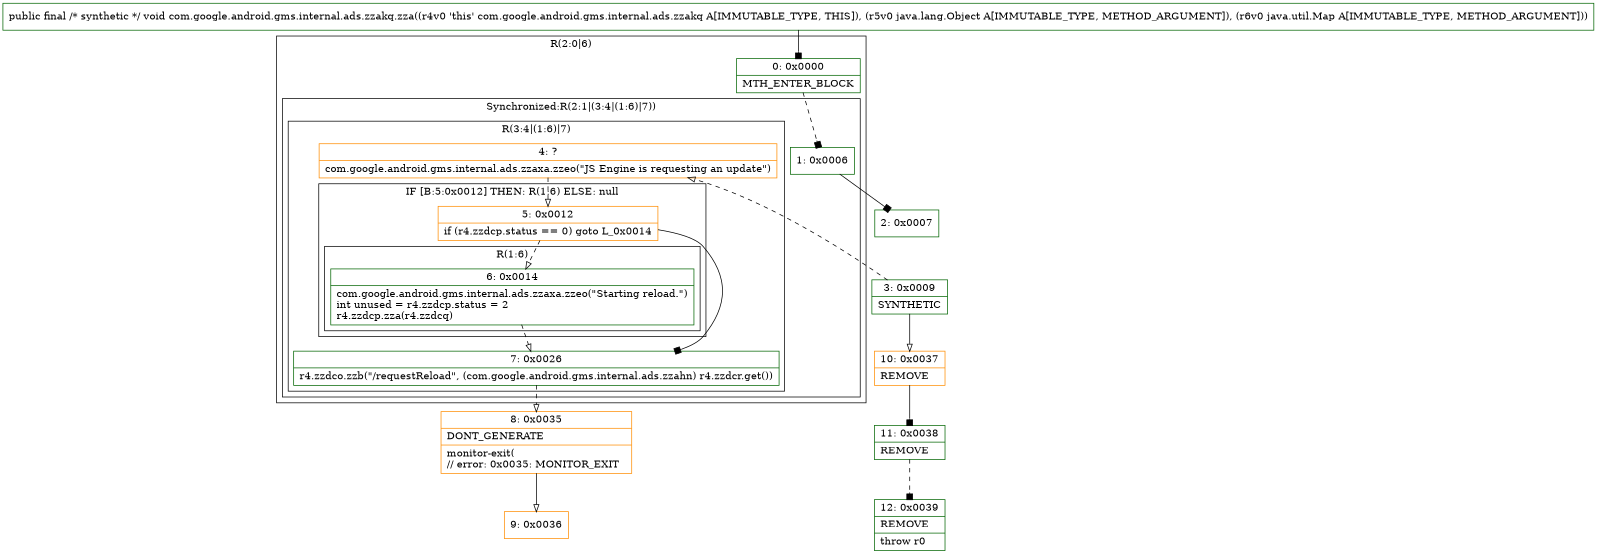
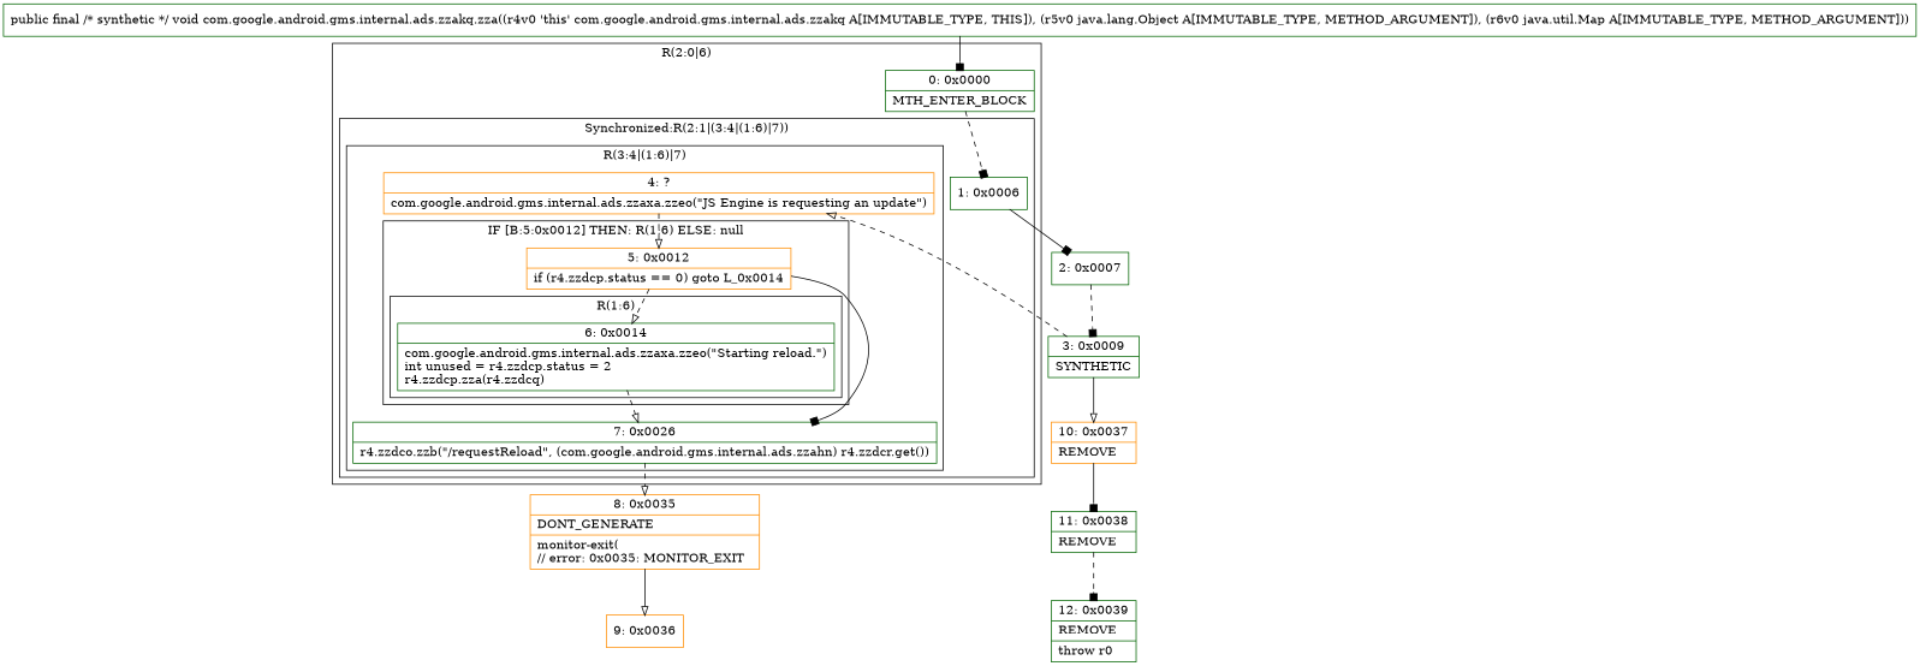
  digraph {
    node [color=darkgreen shape=record]
    edge [arrowhead=onormal style=dashed]
    n1 [label="{6\:\ 0x0014|com.google.android.gms.internal.ads.zzaxa.zzeo(\"Starting reload.\")\lint unused = r4.zzdcp.status = 2\lr4.zzdcp.zza(r4.zzdcq)\l}"]
    n2 [color=darkorange label="{5\:\ 0x0012|if (r4.zzdcp.status == 0) goto L_0x0014\l}"]
    n3 [color=darkorange label="{4\:\ ?|com.google.android.gms.internal.ads.zzaxa.zzeo(\"JS Engine is requesting an update\")\l}"]
    n4 [label="{7\:\ 0x0026|r4.zzdco.zzb(\"\/requestReload\", (com.google.android.gms.internal.ads.zzahn) r4.zzdcr.get())\l}"]
    n5 [label="{1\:\ 0x0006}"]
    n6 [label="{0\:\ 0x0000|MTH_ENTER_BLOCK\l}"]
    n7 [color=darkorange label="{8\:\ 0x0035|DONT_GENERATE\l|monitor\-exit(\l\/\/ error: 0x0035: MONITOR_EXIT  \l}"]
    n8 [label="{2\:\ 0x0007}"]
    n9 [label="{3\:\ 0x0009|SYNTHETIC\l}"]
    n10 [color=darkorange label="{9\:\ 0x0036}"]
    n11 [color=darkorange label="{10\:\ 0x0037|REMOVE\l}"]
    n12 [label="{11\:\ 0x0038|REMOVE\l}"]
    n13 [label="{12\:\ 0x0039|REMOVE\l|throw r0\l}"]
    n14 [label="{public final \/* synthetic *\/ void com.google.android.gms.internal.ads.zzakq.zza((r4v0 'this' com.google.android.gms.internal.ads.zzakq A[IMMUTABLE_TYPE, THIS]), (r5v0 java.lang.Object A[IMMUTABLE_TYPE, METHOD_ARGUMENT]), (r6v0 java.util.Map A[IMMUTABLE_TYPE, METHOD_ARGUMENT])) }"]
    subgraph cluster_1 {
      label="R(2:0|6)"
      n6
      subgraph cluster_2 {
        label="Synchronized:R(2:1|(3:4|(1:6)|7))"
        n5
        subgraph cluster_3 {
          label="R(3:4|(1:6)|7)"
          n3
          n4
          subgraph cluster_4 {
            label="IF [B:5:0x0012] THEN: R(1:6) ELSE: null"
            n2
            subgraph cluster_5 {
              label="R(1:6)"
              n1
            }
          }
        }
      }
    }
    n1 -> n4
    n2 -> n1
    n2 -> n4 [arrowhead=box style=solid]
    n3 -> n2
    n4 -> n7
    n5 -> n8 [arrowhead=box style=solid]
    n6 -> n5 [arrowhead=box]
    n7 -> n10 [style=solid]
+   n8 -> n9 [arrowhead=box]
    n9 -> n3
    n9 -> n11 [style=solid]
    n11 -> n12 [arrowhead=box style=solid]
    n12 -> n13 [arrowhead=box]
    n14 -> n6 [arrowhead=box style=solid]
  }
